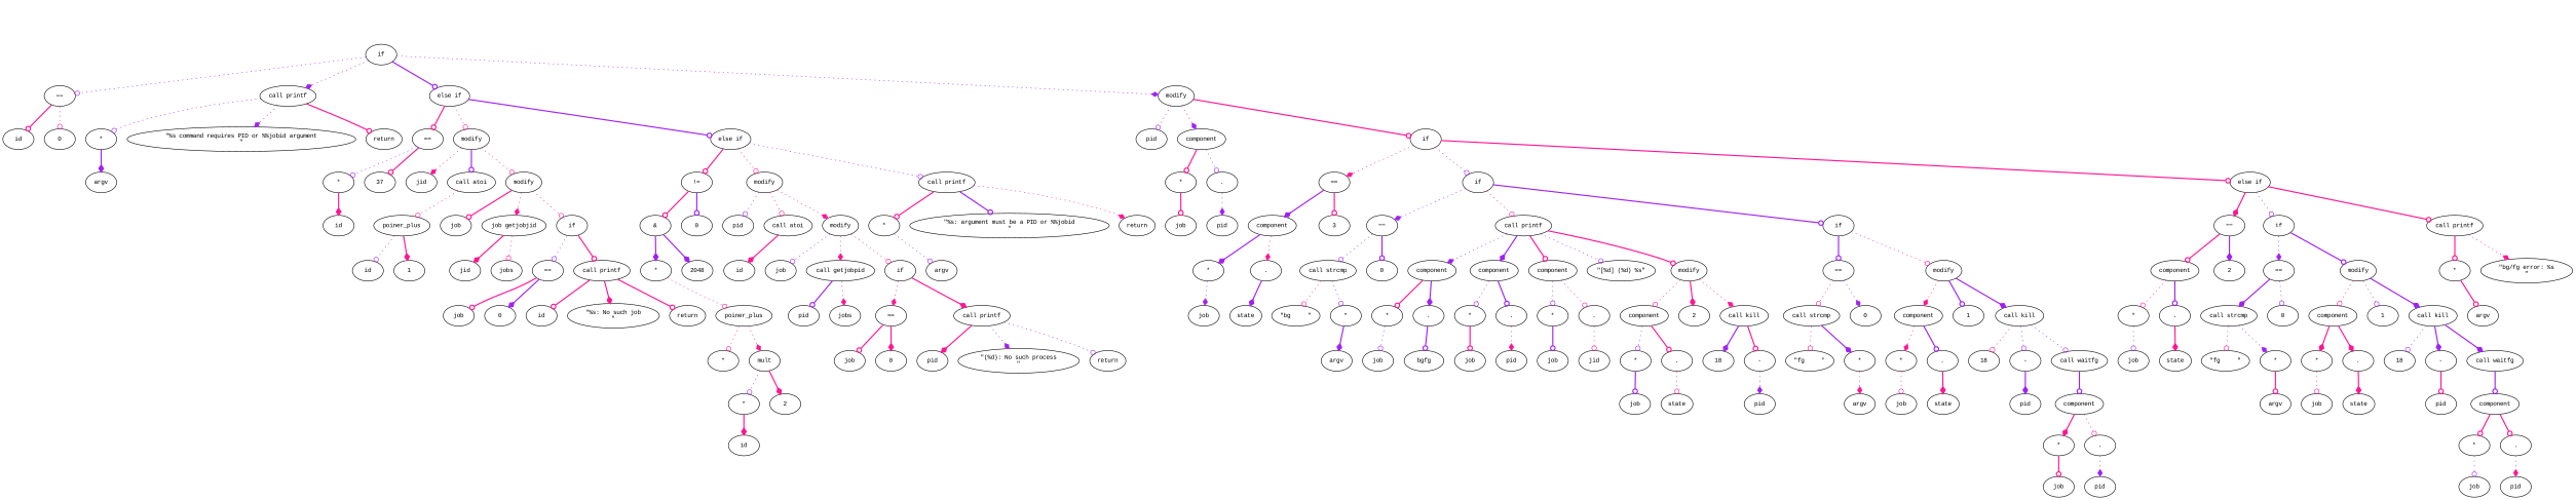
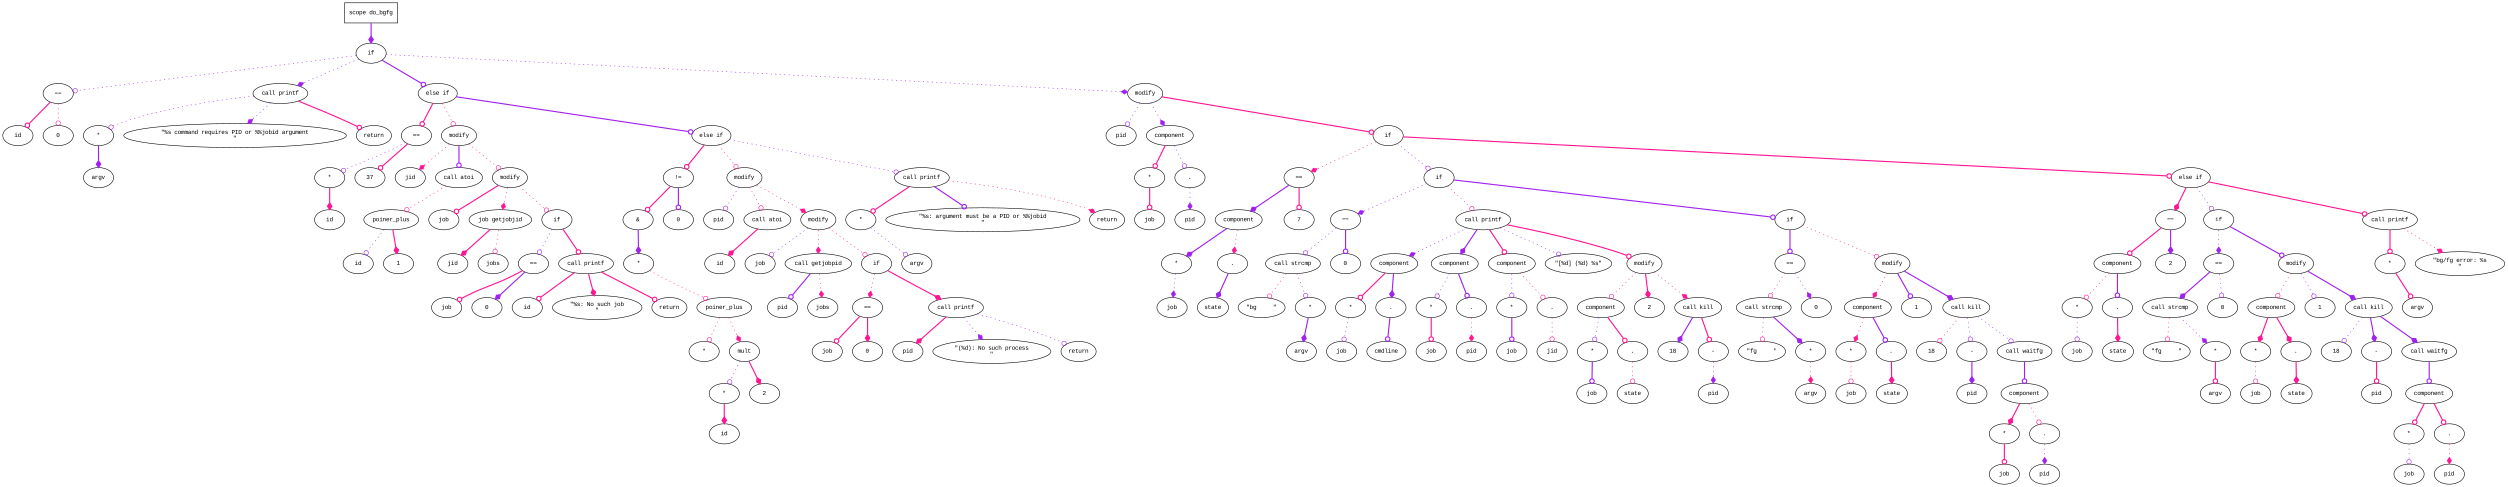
  digraph {
    fontname="Times New Roman"
    fontsize=10
    node [fontname="Courier New" fontsize=10 shape=ellipse]
    edge [arrowhead=odot color=deeppink fontname="Times New Roman" fontsize=10 style=bold]
+   n1 [label="scope do_bgfg" shape=box]
    n2 [label=if]
    n3 [label="=="]
    n4 [label="call printf"]
    n5 [label="else if"]
    n6 [label=modify]
    n7 [label=id]
    n8 [label=0]
    n9 [label="*"]
    n10 [label="\"%s command requires PID or %%jobid argument\n\""]
    n11 [label=return]
    n12 [label="=="]
    n13 [label=modify]
    n14 [label="else if"]
    n15 [label=pid]
    n16 [label=component]
    n17 [label=if]
    n18 [label=argv]
    n19 [label="*"]
    n20 [label=37]
    n21 [label=jid]
    n22 [label="call atoi"]
    n23 [label=modify]
    n24 [label="!="]
    n25 [label=modify]
    n26 [label="call printf"]
    n27 [label=id]
    n28 [label=poiner_plus]
    n29 [label=job]
    n30 [label="job getjobjid"]
    n31 [label=if]
    n32 [label=id]
    n33 [label=1]
    n34 [label=jid]
    n35 [label=jobs]
    n36 [label="=="]
    n37 [label="call printf"]
    n38 [label=job]
    n39 [label=0]
    n40 [label=id]
    n41 [label="\"%s: No such job\n\""]
    n42 [label=return]
    n43 [label="&"]
    n44 [label=0]
    n45 [label=pid]
    n46 [label="call atoi"]
    n47 [label=modify]
    n48 [label="*"]
    n49 [label="\"%s: argument must be a PID or %%jobid\n\""]
    n50 [label=return]
    n51 [label="*"]
-   n52 [label=2048]
    n53 [label=poiner_plus]
    n54 [label="*"]
    n55 [label=mult]
    n56 [label="*"]
    n57 [label=2]
    n58 [label=id]
    n59 [label=id]
    n60 [label=job]
    n61 [label="call getjobpid"]
    n62 [label=if]
    n63 [label=pid]
    n64 [label=jobs]
    n65 [label="=="]
    n66 [label="call printf"]
    n67 [label=job]
    n68 [label=0]
    n69 [label=pid]
    n70 [label="\"(%d): No such process\n\""]
    n71 [label=return]
    n72 [label=argv]
    n73 [label="*"]
    n74 [label="."]
    n75 [label="=="]
    n76 [label=if]
    n77 [label="else if"]
    n78 [label=job]
    n79 [label=pid]
    n80 [label=component]
-   n81 [label=3]
+   n81 [label=7]
    n82 [label="=="]
    n83 [label="call printf"]
    n84 [label=if]
    n85 [label="=="]
    n86 [label=if]
    n87 [label="call printf"]
    n88 [label="*"]
    n89 [label="."]
    n90 [label=job]
    n91 [label=state]
    n92 [label="call strcmp"]
    n93 [label=0]
    n94 [label=component]
    n95 [label=component]
    n96 [label=component]
    n97 [label="\"[%d] (%d) %s\""]
    n98 [label=modify]
    n99 [label="=="]
    n100 [label=modify]
    n101 [label="\"bg     \""]
    n102 [label="*"]
    n103 [label=argv]
    n104 [label="*"]
    n105 [label="."]
    n106 [label="*"]
    n107 [label="."]
    n108 [label="*"]
    n109 [label="."]
    n110 [label=component]
    n111 [label=2]
    n112 [label="call kill"]
    n113 [label=job]
-   n114 [label=bgfg]
+   n114 [label=cmdline]
    n115 [label=job]
    n116 [label=pid]
    n117 [label=job]
    n118 [label=jid]
    n119 [label="*"]
    n120 [label="."]
    n121 [label=18]
    n122 [label="-"]
    n123 [label=job]
    n124 [label=state]
    n125 [label=pid]
    n126 [label="call strcmp"]
    n127 [label=0]
    n128 [label=component]
    n129 [label=1]
    n130 [label="call kill"]
    n131 [label="\"fg     \""]
    n132 [label="*"]
    n133 [label=argv]
    n134 [label="*"]
    n135 [label="."]
    n136 [label=18]
    n137 [label="-"]
    n138 [label="call waitfg"]
    n139 [label=job]
    n140 [label=state]
    n141 [label=pid]
    n142 [label=component]
    n143 [label="*"]
    n144 [label="."]
    n145 [label=job]
    n146 [label=pid]
    n147 [label=component]
    n148 [label=2]
    n149 [label="=="]
    n150 [label=modify]
    n151 [label="*"]
    n152 [label="\"bg/fg error: %s\n\""]
    n153 [label="*"]
    n154 [label="."]
    n155 [label=job]
    n156 [label=state]
    n157 [label="call strcmp"]
    n158 [label=0]
    n159 [label=component]
    n160 [label=1]
    n161 [label="call kill"]
    n162 [label="\"fg     \""]
    n163 [label="*"]
    n164 [label=argv]
    n165 [label="*"]
    n166 [label="."]
    n167 [label=18]
    n168 [label="-"]
    n169 [label="call waitfg"]
    n170 [label=job]
    n171 [label=state]
    n172 [label=pid]
    n173 [label=component]
    n174 [label="*"]
    n175 [label="."]
    n176 [label=job]
    n177 [label=pid]
    n178 [label=argv]
+   n1 -> n2 [arrowhead=diamond color=purple]
    n2 -> n3 [color=purple style=dotted]
    n2 -> n4 [arrowhead=diamond color=purple style=dotted]
    n2 -> n5 [color=purple]
    n2 -> n6 [arrowhead=diamond color=purple style=dotted]
    n3 -> n7
    n3 -> n8 [style=dotted]
    n4 -> n9 [color=purple style=dotted]
    n4 -> n10 [arrowhead=diamond color=purple style=dotted]
    n4 -> n11
    n5 -> n12
    n5 -> n13 [style=dotted]
    n5 -> n14 [color=purple]
    n6 -> n15 [color=purple style=dotted]
    n6 -> n16 [arrowhead=diamond color=purple style=dotted]
    n6 -> n17
    n9 -> n18 [arrowhead=diamond color=purple]
    n12 -> n19 [color=purple style=dotted]
    n12 -> n20
    n13 -> n21 [arrowhead=diamond style=dotted]
    n13 -> n22 [color=purple]
    n13 -> n23 [style=dotted]
    n14 -> n24
    n14 -> n25 [style=dotted]
    n14 -> n26 [color=purple style=dotted]
    n16 -> n73
    n16 -> n74 [color=purple style=dotted]
    n17 -> n75 [arrowhead=diamond style=dotted]
    n17 -> n76 [color=purple style=dotted]
    n17 -> n77
    n19 -> n27 [arrowhead=diamond]
    n22 -> n28 [style=dotted]
    n23 -> n29
    n23 -> n30 [arrowhead=diamond style=dotted]
    n23 -> n31 [style=dotted]
    n24 -> n43
    n24 -> n44 [color=purple]
    n25 -> n45 [color=purple style=dotted]
    n25 -> n46 [style=dotted]
    n25 -> n47 [arrowhead=diamond style=dotted]
    n26 -> n48
    n26 -> n49 [color=purple]
    n26 -> n50 [arrowhead=diamond style=dotted]
    n28 -> n32 [color=purple style=dotted]
    n28 -> n33 [arrowhead=diamond]
    n30 -> n34 [arrowhead=diamond]
    n30 -> n35 [style=dotted]
    n31 -> n36 [color=purple style=dotted]
    n31 -> n37
    n36 -> n38
    n36 -> n39 [arrowhead=diamond color=purple]
    n37 -> n40
    n37 -> n41 [arrowhead=diamond]
    n37 -> n42
    n43 -> n51 [arrowhead=diamond color=purple]
-   n43 -> n52 [arrowhead=diamond color=purple]
    n46 -> n59 [arrowhead=diamond]
    n47 -> n60 [color=purple style=dotted]
    n47 -> n61 [arrowhead=diamond style=dotted]
    n47 -> n62 [style=dotted]
    n48 -> n72 [color=purple style=dotted]
    n51 -> n53 [style=dotted]
    n53 -> n54 [style=dotted]
    n53 -> n55 [arrowhead=diamond style=dotted]
    n55 -> n56 [color=purple style=dotted]
    n55 -> n57 [arrowhead=diamond]
    n56 -> n58 [arrowhead=diamond]
    n61 -> n63 [color=purple]
    n61 -> n64 [arrowhead=diamond style=dotted]
    n62 -> n65 [arrowhead=diamond style=dotted]
    n62 -> n66 [arrowhead=diamond]
    n65 -> n67
    n65 -> n68 [arrowhead=diamond]
    n66 -> n69 [arrowhead=diamond]
    n66 -> n70 [arrowhead=diamond color=purple style=dotted]
    n66 -> n71 [color=purple style=dotted]
    n73 -> n78
    n74 -> n79 [arrowhead=diamond color=purple style=dotted]
    n75 -> n80 [arrowhead=diamond color=purple]
    n75 -> n81
    n76 -> n82 [arrowhead=diamond color=purple style=dotted]
    n76 -> n83 [style=dotted]
    n76 -> n84 [color=purple]
    n77 -> n85 [arrowhead=diamond]
    n77 -> n86 [color=purple style=dotted]
    n77 -> n87
    n80 -> n88 [arrowhead=diamond color=purple]
    n80 -> n89 [arrowhead=diamond style=dotted]
    n82 -> n92 [color=purple style=dotted]
    n82 -> n93 [color=purple]
    n83 -> n94 [arrowhead=diamond color=purple style=dotted]
    n83 -> n95 [arrowhead=diamond color=purple]
    n83 -> n96
    n83 -> n97 [color=purple style=dotted]
    n83 -> n98
    n84 -> n99 [color=purple]
    n84 -> n100 [style=dotted]
    n85 -> n147
    n85 -> n148 [arrowhead=diamond color=purple]
    n86 -> n149 [arrowhead=diamond color=purple style=dotted]
    n86 -> n150 [color=purple]
    n87 -> n151
    n87 -> n152 [arrowhead=diamond style=dotted]
    n88 -> n90 [arrowhead=diamond color=purple style=dotted]
    n89 -> n91 [arrowhead=diamond color=purple]
    n92 -> n101 [style=dotted]
    n92 -> n102 [color=purple style=dotted]
    n94 -> n104
    n94 -> n105 [arrowhead=diamond color=purple]
    n95 -> n106 [color=purple style=dotted]
    n95 -> n107 [color=purple]
    n96 -> n108 [color=purple style=dotted]
    n96 -> n109 [style=dotted]
    n98 -> n110 [style=dotted]
    n98 -> n111 [arrowhead=diamond]
    n98 -> n112 [arrowhead=diamond style=dotted]
    n99 -> n126 [style=dotted]
    n99 -> n127 [arrowhead=diamond color=purple style=dotted]
    n100 -> n128 [arrowhead=diamond style=dotted]
    n100 -> n129 [color=purple]
    n100 -> n130 [arrowhead=diamond color=purple]
    n102 -> n103 [arrowhead=diamond color=purple]
    n104 -> n113 [color=purple style=dotted]
    n105 -> n114 [color=purple]
    n106 -> n115
    n107 -> n116 [arrowhead=diamond style=dotted]
    n108 -> n117 [color=purple]
    n109 -> n118 [style=dotted]
    n110 -> n119 [color=purple style=dotted]
    n110 -> n120
    n112 -> n121 [arrowhead=diamond color=purple]
    n112 -> n122
    n119 -> n123 [color=purple]
    n120 -> n124 [style=dotted]
    n122 -> n125 [arrowhead=diamond color=purple style=dotted]
    n126 -> n131 [style=dotted]
    n126 -> n132 [arrowhead=diamond color=purple]
    n128 -> n134 [arrowhead=diamond style=dotted]
    n128 -> n135 [color=purple]
    n130 -> n136 [style=dotted]
    n130 -> n137 [color=purple style=dotted]
    n130 -> n138 [color=purple style=dotted]
    n132 -> n133 [arrowhead=diamond style=dotted]
    n134 -> n139 [style=dotted]
    n135 -> n140 [arrowhead=diamond]
    n137 -> n141 [arrowhead=diamond color=purple]
    n138 -> n142 [color=purple]
    n142 -> n143 [arrowhead=diamond]
    n142 -> n144 [style=dotted]
    n143 -> n145
    n144 -> n146 [arrowhead=diamond color=purple style=dotted]
    n147 -> n153 [style=dotted]
    n147 -> n154 [color=purple]
    n149 -> n157 [arrowhead=diamond color=purple]
    n149 -> n158 [color=purple style=dotted]
    n150 -> n159 [style=dotted]
    n150 -> n160 [color=purple style=dotted]
    n150 -> n161 [arrowhead=diamond color=purple]
    n151 -> n178
    n153 -> n155 [color=purple style=dotted]
    n154 -> n156 [arrowhead=diamond]
    n157 -> n162 [style=dotted]
    n157 -> n163 [arrowhead=diamond color=purple style=dotted]
    n159 -> n165 [arrowhead=diamond]
    n159 -> n166 [arrowhead=diamond]
    n161 -> n167 [color=purple style=dotted]
    n161 -> n168 [arrowhead=diamond color=purple]
    n161 -> n169 [arrowhead=diamond color=purple]
    n163 -> n164
    n165 -> n170 [style=dotted]
    n166 -> n171 [arrowhead=diamond]
    n168 -> n172
    n169 -> n173 [color=purple]
    n173 -> n174
    n173 -> n175
    n174 -> n176 [color=purple style=dotted]
    n175 -> n177 [arrowhead=diamond style=dotted]
  }
